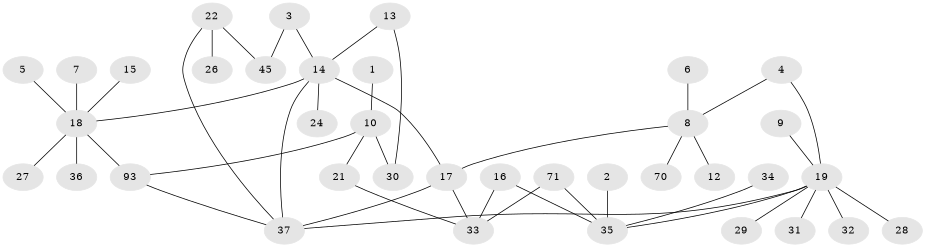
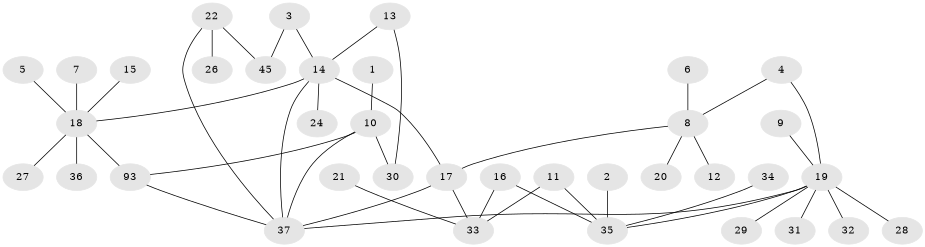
  graph {
    fontname="DejaVu Serif"
    node [color=gray90 fontname="DejaVu Serif" style=filled]
    edge [fontname="DejaVu Serif" weight=1.0]
    1
    10
    n3 [label=93]
    30
    37
    2
    35
    3
    14
    n10 [label=45]
    18
    17
    24
    4
    8
    19
    12
-   20 [label=70]
+   20
    28
    29
    31
    32
    5
    27
    36
    6
    7
    33
    9
-   11 [label=71]
+   11
    13
    15
    16
    21
    22
    26
    34
    1 -- 10
    10 -- n3
    10 -- 30
-   10 -- 21
+   10 -- 37
    n3 -- 37
    2 -- 35
    3 -- 14
    3 -- n10
    14 -- 37
    14 -- 18
    14 -- 17
    14 -- 24
    18 -- n3
    18 -- 27
    18 -- 36
    17 -- 37
    17 -- 33
    4 -- 8
    4 -- 19
    8 -- 17
    8 -- 12
    8 -- 20
    19 -- 37
    19 -- 35
    19 -- 28
    19 -- 29
    19 -- 31
    19 -- 32
    5 -- 18
    6 -- 8
    7 -- 18
    9 -- 19
    11 -- 35
    11 -- 33
    13 -- 30
    13 -- 14
    15 -- 18
    16 -- 35
    16 -- 33
    21 -- 33
    22 -- 37
    22 -- n10
    22 -- 26 [weight=2.0]
    34 -- 35
  }
